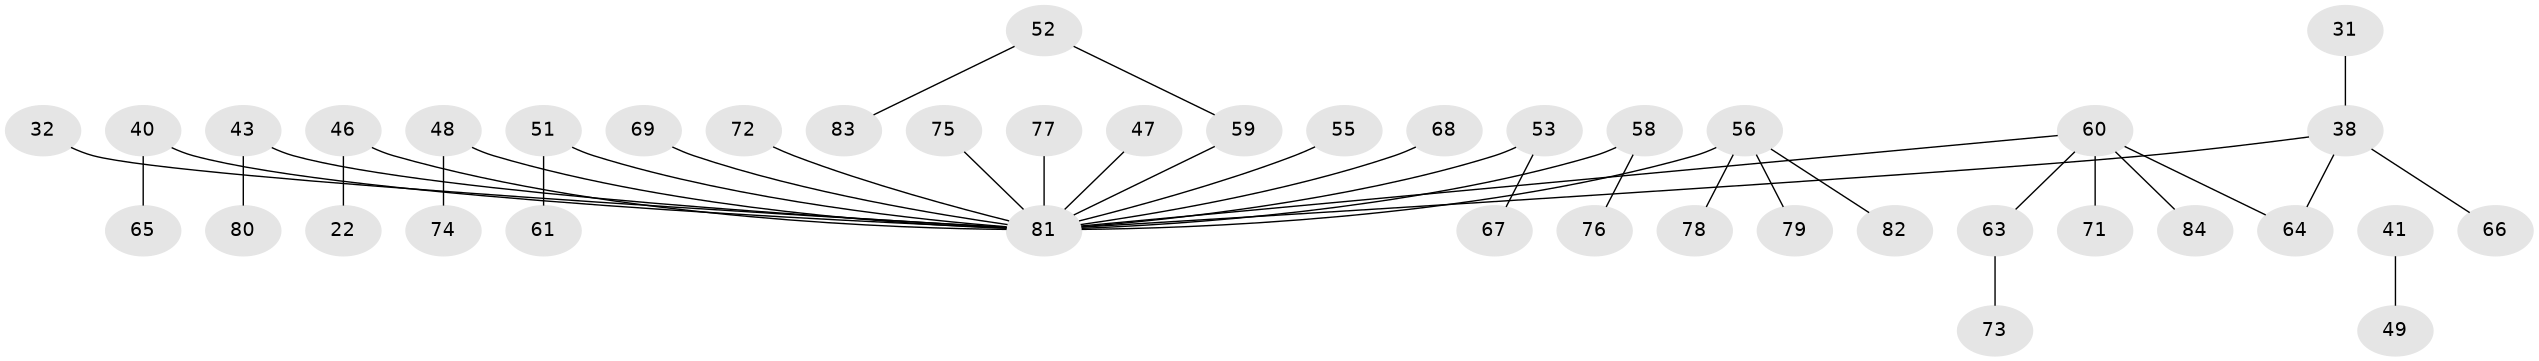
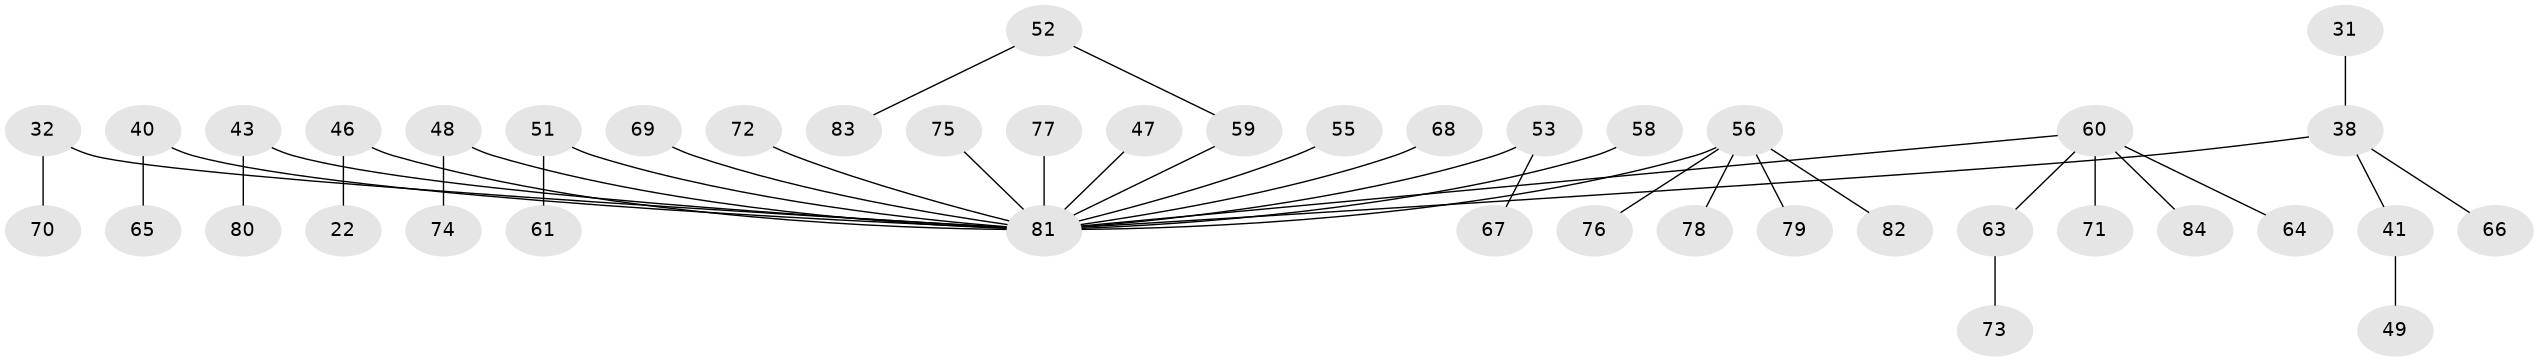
  graph {
    fontname="DejaVu Sans"
    node [color=gray90 fontname="DejaVu Sans" style=filled]
    edge [fontname="DejaVu Sans"]
    38 [super="+35+17+18+28"]
    81 [super="+15+50+37+42+54+30+39"]
    41
    66
    31
    32
+   70
    49
    40
    65
    43
    80
    46
    n14 [label=22]
    47
    48
    74
    51 [super="+29"]
    61
    59 [super="+23"]
    52
    83
    53 [super="+12+22"]
    67
    55
    56
    78
    79
    82
    58
    76
    60 [super="+57"]
    63
    64
    71
    84
    73
    68
    69
    72
    75
    77
    38 -- 81
-   38 -- 64
+   38 -- 41
    38 -- 66
    41 -- 49
    31 -- 38
    32 -- 81
+   32 -- 70
    40 -- 81
    40 -- 65
    43 -- 81
    43 -- 80
    46 -- 81
    46 -- n14
    47 -- 81
    48 -- 81
    48 -- 74
    51 -- 81
    51 -- 61
    59 -- 81
    52 -- 59
    52 -- 83
    53 -- 81
    53 -- 67
    55 -- 81
    56 -- 81
    56 -- 78
    56 -- 79
    56 -- 82
    58 -- 81
-   58 -- 76
+   56 -- 76
    60 -- 81
    60 -- 63
    60 -- 64
    60 -- 71
    60 -- 84
    63 -- 73
    68 -- 81
    69 -- 81
    72 -- 81
    75 -- 81
    77 -- 81
  }
